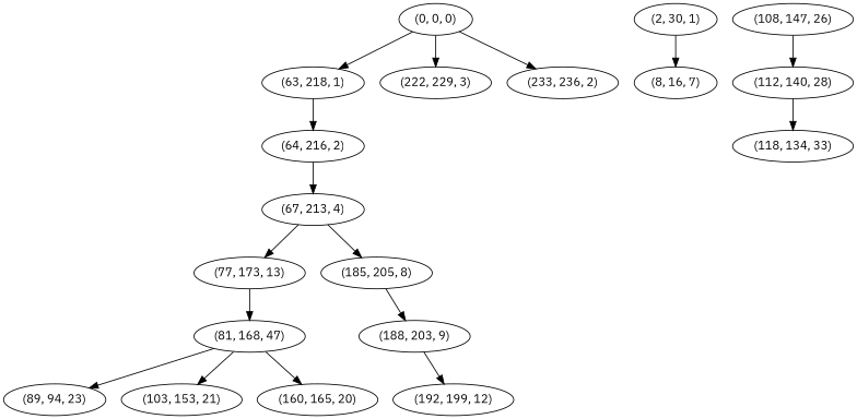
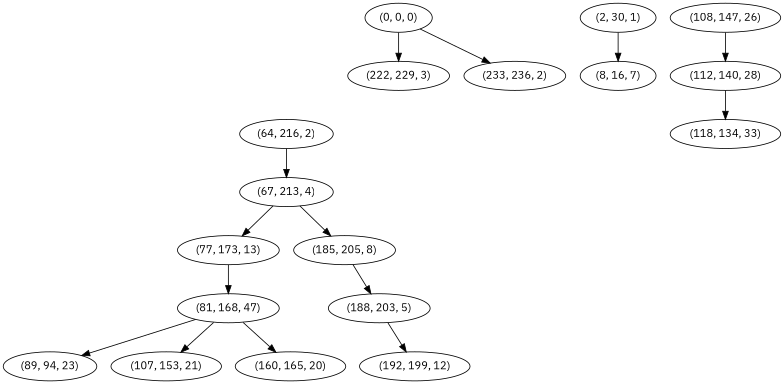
  digraph {
    fontname="IBM Plex Sans"
    node [fontname="IBM Plex Sans"]
    edge [fontname="IBM Plex Sans"]
    "(0, 0, 0)"
-   "(63, 218, 1)"
    "(222, 229, 3)"
    "(233, 236, 2)"
    "(2, 30, 1)"
    "(8, 16, 7)"
    "(64, 216, 2)"
    "(67, 213, 4)"
    "(77, 173, 13)"
    "(185, 205, 8)"
    n11 [label="(81, 168, 47)"]
-   "(188, 203, 9)"
+   "(188, 203, 9)" [label="(188, 203, 5)"]
    "(89, 94, 23)"
-   "(103, 153, 21)"
+   "(103, 153, 21)" [label="(107, 153, 21)"]
    "(160, 165, 20)"
    "(108, 147, 26)"
    "(112, 140, 28)"
    "(118, 134, 33)"
    "(192, 199, 12)"
-   "(0, 0, 0)" -> "(63, 218, 1)"
    "(0, 0, 0)" -> "(222, 229, 3)"
    "(0, 0, 0)" -> "(233, 236, 2)"
-   "(63, 218, 1)" -> "(64, 216, 2)"
    "(2, 30, 1)" -> "(8, 16, 7)"
    "(64, 216, 2)" -> "(67, 213, 4)"
    "(67, 213, 4)" -> "(77, 173, 13)"
    "(67, 213, 4)" -> "(185, 205, 8)"
    "(77, 173, 13)" -> n11
    "(185, 205, 8)" -> "(188, 203, 9)"
    n11 -> "(89, 94, 23)"
    n11 -> "(103, 153, 21)"
    n11 -> "(160, 165, 20)"
    "(188, 203, 9)" -> "(192, 199, 12)"
    "(108, 147, 26)" -> "(112, 140, 28)"
    "(112, 140, 28)" -> "(118, 134, 33)"
  }
